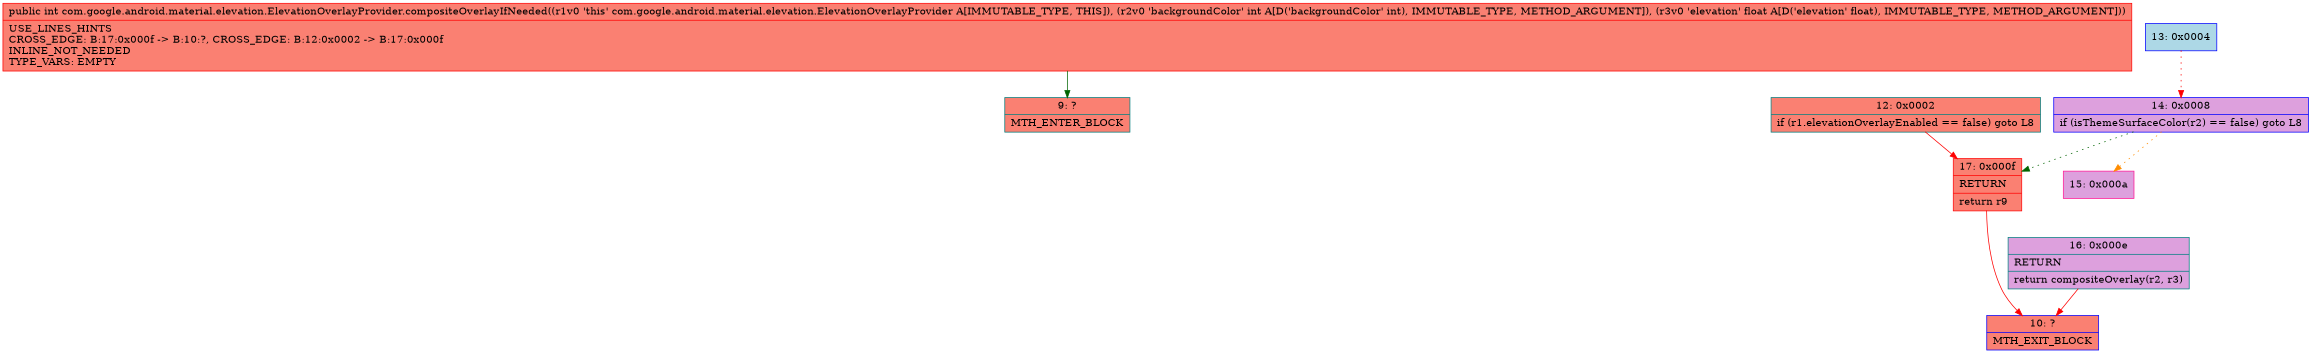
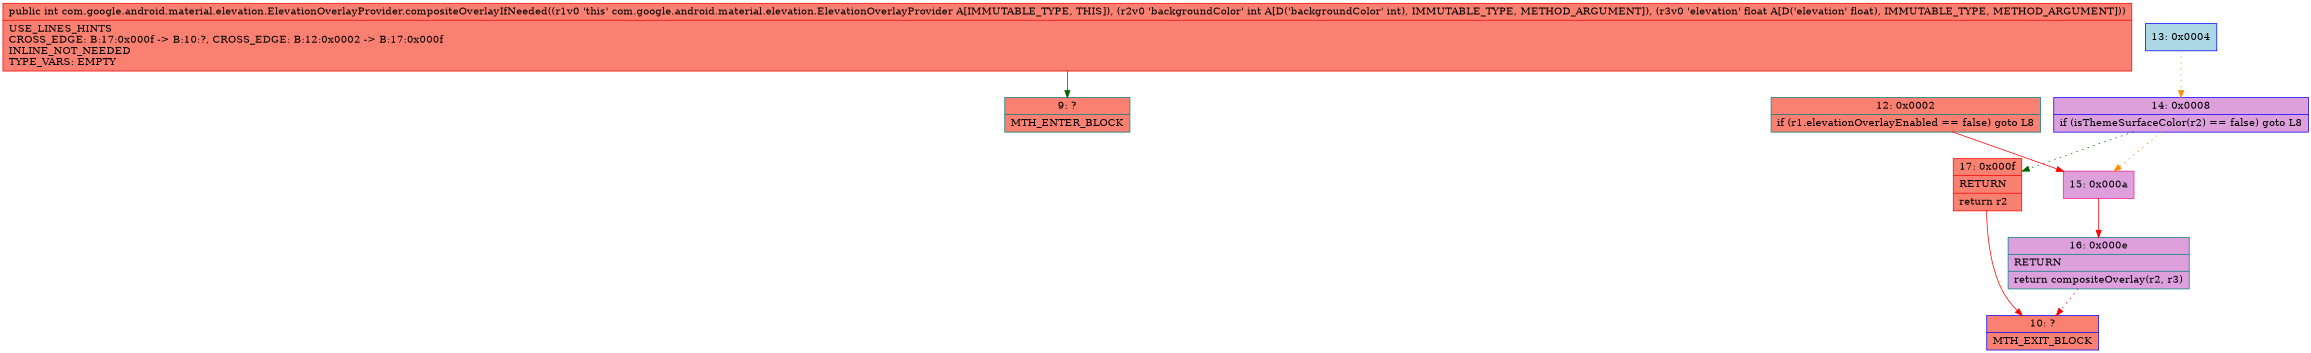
  digraph {
    node [color=teal fillcolor=salmon shape=record style=filled]
    edge [color=red style=solid]
    n1 [label="{9\:\ ?|MTH_ENTER_BLOCK\l}"]
    n2 [label="{12\:\ 0x0002|if (r1.elevationOverlayEnabled == false) goto L8\l}"]
-   n3 [color=red label="{17\:\ 0x000f|RETURN\l|return r9\l}"]
+   n3 [color=red label="{17\:\ 0x000f|RETURN\l|return r2\l}"]
    n4 [color=blue fillcolor=lightblue label="{13\:\ 0x0004}"]
    n5 [color=blue fillcolor=plum label="{14\:\ 0x0008|if (isThemeSurfaceColor(r2) == false) goto L8\l}"]
    n6 [color=blue label="{10\:\ ?|MTH_EXIT_BLOCK\l}"]
    n7 [color=deeppink fillcolor=plum label="{15\:\ 0x000a}"]
    n8 [fillcolor=plum label="{16\:\ 0x000e|RETURN\l|return compositeOverlay(r2, r3)\l}"]
    n9 [color=red label="{public int com.google.android.material.elevation.ElevationOverlayProvider.compositeOverlayIfNeeded((r1v0 'this' com.google.android.material.elevation.ElevationOverlayProvider A[IMMUTABLE_TYPE, THIS]), (r2v0 'backgroundColor' int A[D('backgroundColor' int), IMMUTABLE_TYPE, METHOD_ARGUMENT]), (r3v0 'elevation' float A[D('elevation' float), IMMUTABLE_TYPE, METHOD_ARGUMENT]))  | USE_LINES_HINTS\lCROSS_EDGE: B:17:0x000f \-\> B:10:?, CROSS_EDGE: B:12:0x0002 \-\> B:17:0x000f\lINLINE_NOT_NEEDED\lTYPE_VARS: EMPTY\l}"]
-   n2 -> n3
+   n2 -> n7
    n3 -> n6
-   n4 -> n5 [style=dotted]
+   n4 -> n5 [color=darkorange style=dotted]
    n5 -> n3 [color=darkgreen style=dotted]
    n5 -> n7 [color=darkorange style=dotted]
-   n8 -> n6
+   n7 -> n8
+   n8 -> n6 [style=dotted]
    n9 -> n1 [color=darkgreen]
  }
